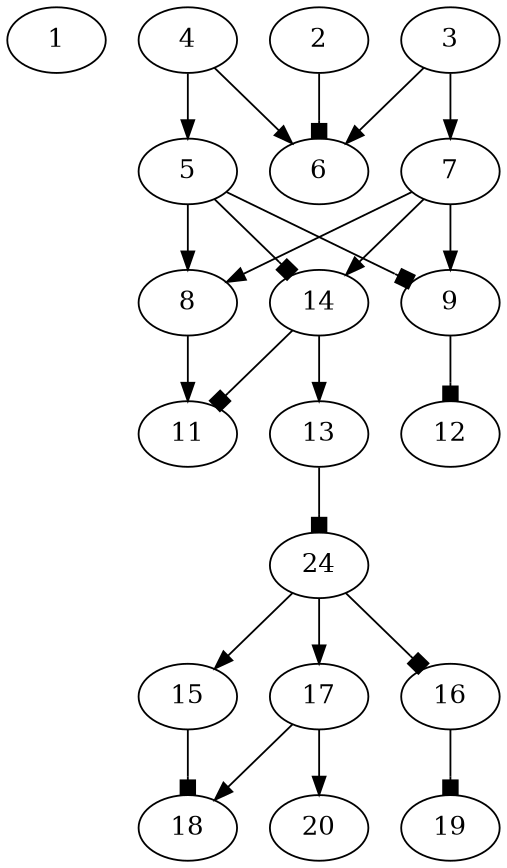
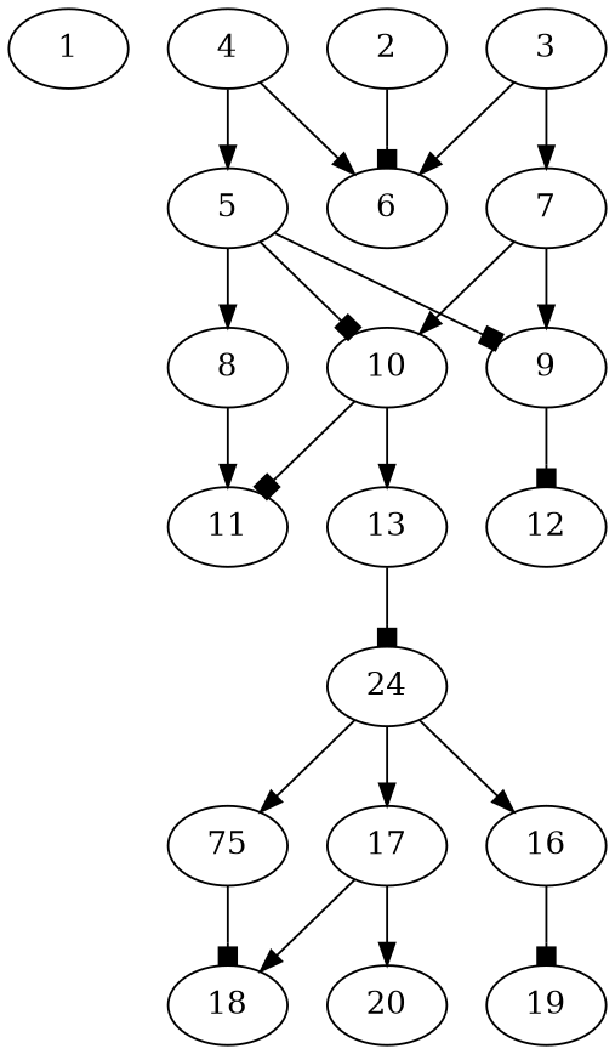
  digraph {
    node [alpha=0.11]
    edge [arrowhead=normal]
    1 [alpha=0.07 expect_size=31918080]
    2 [alpha=0.19 expect_size=26465280]
    6 [alpha=0.00 expect_size=50721792]
    3 [expect_size=40051712]
    7 [alpha=0.13 expect_size=37847040]
    8 [alpha=0.02 expect_size=7520256]
    9 [alpha=0.14 expect_size=49468416]
-   10 [expect_size=39982080 label=14]
+   10 [expect_size=39982080]
    11 [expect_size=22429696]
    12 [alpha=0.03 expect_size=39355392]
    13 [alpha=0.07 expect_size=35843072]
    4 [alpha=0.09 expect_size=39880704]
    5 [alpha=0.13 expect_size=6852608]
    n14 [alpha=0.18 expect_size=14034944 label=24]
-   15 [alpha=0.05 expect_size=34987008]
+   15 [alpha=0.05 expect_size=34987008 label=75]
    16 [alpha=0.14 expect_size=17300480]
    17 [alpha=0.13 expect_size=18051072]
    18 [alpha=0.17 expect_size=48755712]
    19 [alpha=0.12 expect_size=6872064]
    20 [alpha=0.10 expect_size=41047040]
    2 -> 6 [arrowhead=box]
    3 -> 6
    3 -> 7
-   7 -> 8
    7 -> 9
    7 -> 10
    8 -> 11
    9 -> 12 [arrowhead=box]
    10 -> 11 [arrowhead=box]
    10 -> 13
    13 -> n14 [arrowhead=box]
    4 -> 6
    4 -> 5
    5 -> 8
    5 -> 9 [arrowhead=box]
    5 -> 10 [arrowhead=box]
    n14 -> 15
-   n14 -> 16 [arrowhead=box]
+   n14 -> 16
    n14 -> 17
    15 -> 18 [arrowhead=box]
    16 -> 19 [arrowhead=box]
    17 -> 18
    17 -> 20
  }
